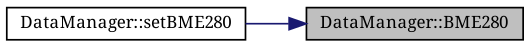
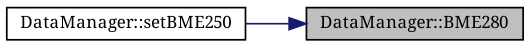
  digraph {
    rankdir=RL
    fontname="Noto Serif"
    node [color=black fontname="Noto Serif" fontsize=10 shape=record style=filled]
    n1 [fillcolor=grey75 fontcolor=black height=0.2 label="DataManager::BME280" width=0.4]
-   n2 [fillcolor=white height=0.2 label="DataManager::setBME280" width=0.4]
+   n2 [fillcolor=white height=0.2 label="DataManager::setBME250" width=0.4]
    n1 -> n2 [color=midnightblue dir=back fontname="Noto Serif" fontsize=10 labelfontname=Helvetica labelfontsize=10 style=solid]
  }
